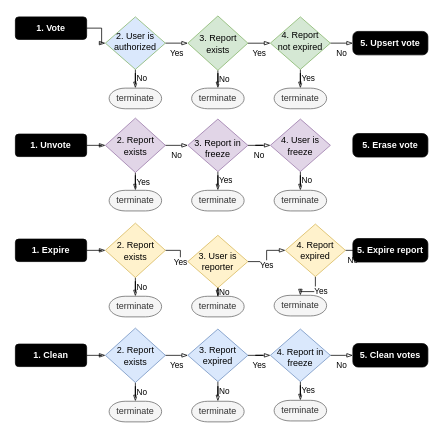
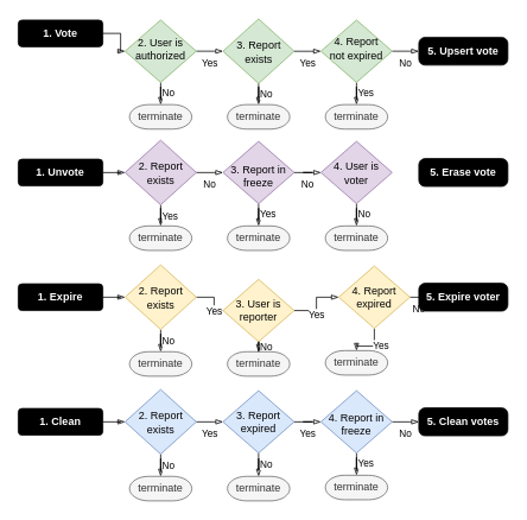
  <mxCell id="0" />
  <mxCell id="1" parent="0" />
  <mxCell id="2" style="edgeStyle=orthogonalEdgeStyle;rounded=0;orthogonalLoop=1;jettySize=auto;html=1;endArrow=blockThin;endFill=0;" edge="1" parent="1" source="3" target="6"><mxGeometry relative="1" as="geometry" /></mxCell>
  <mxCell id="3" value="1. Vote" style="rounded=1;whiteSpace=wrap;html=1;fontSize=12;glass=0;strokeWidth=1;shadow=0;fillColor=#000000;fontColor=#FFFFFF;fontStyle=1" parent="1" vertex="1"><mxGeometry x="20" y="22" width="95" height="30" as="geometry" /></mxCell>
  <mxCell id="4" value="Yes" style="edgeStyle=orthogonalEdgeStyle;rounded=0;orthogonalLoop=1;jettySize=auto;html=1;endArrow=blockThin;endFill=0;labelPosition=center;verticalLabelPosition=bottom;align=center;verticalAlign=top;" edge="1" parent="1" source="6" target="9"><mxGeometry relative="1" as="geometry" /></mxCell>
  <mxCell id="5" value="No" style="edgeStyle=orthogonalEdgeStyle;rounded=0;orthogonalLoop=1;jettySize=auto;html=1;endArrow=blockThin;endFill=0;labelPosition=right;verticalLabelPosition=middle;align=left;verticalAlign=middle;" edge="1" parent="1" source="6" target="16"><mxGeometry relative="1" as="geometry" /></mxCell>
- <mxCell id="6" value="2. User is authorized" style="rhombus;whiteSpace=wrap;html=1;shadow=0;fontFamily=Helvetica;fontSize=12;align=center;strokeWidth=1;spacing=6;spacingTop=-4;fillColor=#dae8fc;strokeColor=#82b366;" parent="1" vertex="1"><mxGeometry x="140" y="22" width="80" height="70" as="geometry" /></mxCell>
+ <mxCell id="6" value="2. User is authorized" style="rhombus;whiteSpace=wrap;html=1;shadow=0;fontFamily=Helvetica;fontSize=12;align=center;strokeWidth=1;spacing=6;spacingTop=-4;fillColor=#d5e8d4;strokeColor=#82b366;" parent="1" vertex="1"><mxGeometry x="140" y="22" width="80" height="70" as="geometry" /></mxCell>
  <mxCell id="7" value="Yes" style="edgeStyle=orthogonalEdgeStyle;rounded=0;orthogonalLoop=1;jettySize=auto;html=1;endArrow=blockThin;endFill=0;labelPosition=center;verticalLabelPosition=bottom;align=center;verticalAlign=top;" edge="1" parent="1" source="9" target="12"><mxGeometry relative="1" as="geometry" /></mxCell>
  <mxCell id="8" value="No" style="edgeStyle=orthogonalEdgeStyle;rounded=0;orthogonalLoop=1;jettySize=auto;html=1;endArrow=blockThin;endFill=0;labelPosition=right;verticalLabelPosition=middle;align=left;verticalAlign=middle;" edge="1" parent="1" source="9" target="15"><mxGeometry relative="1" as="geometry" /></mxCell>
  <mxCell id="9" value="3. Report exists" style="strokeWidth=1;html=1;shape=mxgraph.flowchart.decision;whiteSpace=wrap;spacing=3;spacingLeft=11;spacingRight=10;spacingTop=3;spacingBottom=2;fillColor=#d5e8d4;strokeColor=#82b366;" parent="1" vertex="1"><mxGeometry x="250" y="20.75" width="80" height="72.5" as="geometry" /></mxCell>
  <mxCell id="10" value="No" style="edgeStyle=orthogonalEdgeStyle;rounded=0;orthogonalLoop=1;jettySize=auto;html=1;endArrow=blockThin;endFill=0;labelPosition=center;verticalLabelPosition=bottom;align=center;verticalAlign=top;" edge="1" parent="1" source="12" target="14"><mxGeometry relative="1" as="geometry" /></mxCell>
  <mxCell id="11" value="Yes" style="edgeStyle=orthogonalEdgeStyle;rounded=0;orthogonalLoop=1;jettySize=auto;html=1;endArrow=blockThin;endFill=0;labelPosition=right;verticalLabelPosition=middle;align=left;verticalAlign=middle;" edge="1" parent="1" source="12" target="13"><mxGeometry relative="1" as="geometry" /></mxCell>
  <mxCell id="12" value="4. Report not expired" style="strokeWidth=1;html=1;shape=mxgraph.flowchart.decision;whiteSpace=wrap;spacing=9;fillColor=#d5e8d4;strokeColor=#82b366;spacingBottom=6;" parent="1" vertex="1"><mxGeometry x="360" y="22" width="80" height="70" as="geometry" /></mxCell>
  <mxCell id="13" value="terminate" style="strokeWidth=1;html=1;shape=mxgraph.flowchart.terminator;whiteSpace=wrap;fillColor=#f5f5f5;strokeColor=#666666;fontColor=#333333;" parent="1" vertex="1"><mxGeometry x="365" y="117" width="70" height="27.5" as="geometry" /></mxCell>
  <mxCell id="14" value="5. Upsert vote" style="rounded=1;whiteSpace=wrap;html=1;absoluteArcSize=1;arcSize=14;strokeWidth=1;fillColor=#000000;fontColor=#FFFFFF;fontStyle=1" parent="1" vertex="1"><mxGeometry x="470" y="41.38" width="100" height="31.25" as="geometry" /></mxCell>
  <mxCell id="15" value="terminate" style="strokeWidth=1;html=1;shape=mxgraph.flowchart.terminator;whiteSpace=wrap;fillColor=#f5f5f5;strokeColor=#666666;fontColor=#333333;" vertex="1" parent="1"><mxGeometry x="255" y="117" width="70" height="27.5" as="geometry" /></mxCell>
  <mxCell id="16" value="terminate" style="strokeWidth=1;html=1;shape=mxgraph.flowchart.terminator;whiteSpace=wrap;fillColor=#f5f5f5;strokeColor=#666666;fontColor=#333333;" vertex="1" parent="1"><mxGeometry x="145" y="117" width="70" height="27.5" as="geometry" /></mxCell>
  <mxCell id="17" style="edgeStyle=orthogonalEdgeStyle;rounded=0;orthogonalLoop=1;jettySize=auto;html=1;endArrow=blockThin;endFill=0;" edge="1" parent="1" source="18" target="55"><mxGeometry relative="1" as="geometry"><mxPoint x="140.118" y="193.353" as="targetPoint" /></mxGeometry></mxCell>
  <mxCell id="18" value="1. Unvote" style="rounded=1;whiteSpace=wrap;html=1;fontSize=12;glass=0;strokeWidth=1;shadow=0;fillColor=#000000;fontColor=#FFFFFF;fontStyle=1" vertex="1" parent="1"><mxGeometry x="20" y="178.25" width="95" height="30" as="geometry" /></mxCell>
  <mxCell id="19" value="5. Erase vote" style="rounded=1;whiteSpace=wrap;html=1;absoluteArcSize=1;arcSize=14;strokeWidth=1;fillColor=#000000;fontColor=#FFFFFF;fontStyle=1" vertex="1" parent="1"><mxGeometry x="470" y="177.63" width="100" height="31.25" as="geometry" /></mxCell>
  <mxCell id="20" style="edgeStyle=orthogonalEdgeStyle;rounded=0;orthogonalLoop=1;jettySize=auto;html=1;endArrow=blockThin;endFill=0;" edge="1" parent="1" source="21" target="27"><mxGeometry relative="1" as="geometry" /></mxCell>
  <mxCell id="21" value="1. Expire" style="rounded=1;whiteSpace=wrap;html=1;fontSize=12;glass=0;strokeWidth=1;shadow=0;fillColor=#000000;fontColor=#FFFFFF;fontStyle=1" vertex="1" parent="1"><mxGeometry x="20" y="318.25" width="95" height="30" as="geometry" /></mxCell>
  <mxCell id="22" value="Yes" style="edgeStyle=orthogonalEdgeStyle;rounded=0;orthogonalLoop=1;jettySize=auto;html=1;endArrow=blockThin;endFill=0;labelPosition=center;verticalLabelPosition=bottom;align=center;verticalAlign=top;" edge="1" parent="1" source="24" target="30"><mxGeometry relative="1" as="geometry" /></mxCell>
  <mxCell id="23" value="No" style="edgeStyle=orthogonalEdgeStyle;rounded=0;orthogonalLoop=1;jettySize=auto;html=1;endArrow=blockThin;endFill=0;labelPosition=right;verticalLabelPosition=middle;align=left;verticalAlign=middle;" edge="1" parent="1" source="24" target="34"><mxGeometry relative="1" as="geometry" /></mxCell>
  <mxCell id="24" value="3. User is reporter" style="rhombus;whiteSpace=wrap;html=1;shadow=0;fontFamily=Helvetica;fontSize=12;align=center;strokeWidth=1;spacing=6;spacingTop=0;fillColor=#fff2cc;strokeColor=#d6b656;" vertex="1" parent="1"><mxGeometry x="250" y="313.25" width="80" height="70" as="geometry" /></mxCell>
  <mxCell id="25" value="No" style="edgeStyle=orthogonalEdgeStyle;rounded=0;orthogonalLoop=1;jettySize=auto;html=1;endArrow=blockThin;endFill=0;labelPosition=right;verticalLabelPosition=middle;align=left;verticalAlign=middle;" edge="1" parent="1" source="27" target="33"><mxGeometry relative="1" as="geometry" /></mxCell>
  <mxCell id="26" value="Yes" style="edgeStyle=orthogonalEdgeStyle;rounded=0;orthogonalLoop=1;jettySize=auto;html=1;endArrow=blockThin;endFill=0;labelPosition=center;verticalLabelPosition=bottom;align=center;verticalAlign=top;" edge="1" parent="1" source="27" target="24"><mxGeometry relative="1" as="geometry" /></mxCell>
  <mxCell id="27" value="2. Report exists" style="strokeWidth=1;html=1;shape=mxgraph.flowchart.decision;whiteSpace=wrap;spacing=3;spacingLeft=11;spacingRight=10;spacingTop=3;spacingBottom=2;fillColor=#fff2cc;strokeColor=#d6b656;" vertex="1" parent="1"><mxGeometry x="140" y="297" width="80" height="72.5" as="geometry" /></mxCell>
  <mxCell id="28" value="No" style="edgeStyle=orthogonalEdgeStyle;rounded=0;orthogonalLoop=1;jettySize=auto;html=1;endArrow=blockThin;endFill=0;labelPosition=center;verticalLabelPosition=bottom;align=center;verticalAlign=top;" edge="1" parent="1" source="30" target="32"><mxGeometry relative="1" as="geometry" /></mxCell>
  <mxCell id="29" value="Yes" style="edgeStyle=orthogonalEdgeStyle;rounded=0;orthogonalLoop=1;jettySize=auto;html=1;endArrow=blockThin;endFill=0;labelPosition=right;verticalLabelPosition=middle;align=left;verticalAlign=middle;" edge="1" parent="1" source="30" target="31"><mxGeometry relative="1" as="geometry" /></mxCell>
  <mxCell id="30" value="4. Report expired" style="strokeWidth=1;html=1;shape=mxgraph.flowchart.decision;whiteSpace=wrap;spacing=9;fillColor=#fff2cc;strokeColor=#d6b656;" vertex="1" parent="1"><mxGeometry x="380" y="298.25" width="80" height="70" as="geometry" /></mxCell>
  <mxCell id="31" value="terminate" style="strokeWidth=1;html=1;shape=mxgraph.flowchart.terminator;whiteSpace=wrap;fillColor=#f5f5f5;strokeColor=#666666;fontColor=#333333;" vertex="1" parent="1"><mxGeometry x="365" y="393.25" width="70" height="27.5" as="geometry" /></mxCell>
- <mxCell id="32" value="5. Expire report" style="rounded=1;whiteSpace=wrap;html=1;absoluteArcSize=1;arcSize=14;strokeWidth=1;fillColor=#000000;fontColor=#FFFFFF;fontStyle=1" vertex="1" parent="1"><mxGeometry x="470" y="317.63" width="100" height="31.25" as="geometry" /></mxCell>
+ <mxCell id="32" value="5. Expire voter" style="rounded=1;whiteSpace=wrap;html=1;absoluteArcSize=1;arcSize=14;strokeWidth=1;fillColor=#000000;fontColor=#FFFFFF;fontStyle=1" vertex="1" parent="1"><mxGeometry x="470" y="317.63" width="100" height="31.25" as="geometry" /></mxCell>
  <mxCell id="33" value="terminate" style="strokeWidth=1;html=1;shape=mxgraph.flowchart.terminator;whiteSpace=wrap;fillColor=#f5f5f5;strokeColor=#666666;fontColor=#333333;" vertex="1" parent="1"><mxGeometry x="145" y="394.5" width="70" height="27.5" as="geometry" /></mxCell>
  <mxCell id="34" value="terminate" style="strokeWidth=1;html=1;shape=mxgraph.flowchart.terminator;whiteSpace=wrap;fillColor=#f5f5f5;strokeColor=#666666;fontColor=#333333;" vertex="1" parent="1"><mxGeometry x="255" y="394.5" width="70" height="27.5" as="geometry" /></mxCell>
  <mxCell id="35" style="edgeStyle=orthogonalEdgeStyle;rounded=0;orthogonalLoop=1;jettySize=auto;html=1;endArrow=blockThin;endFill=0;" edge="1" parent="1" source="36" target="42"><mxGeometry relative="1" as="geometry" /></mxCell>
  <mxCell id="36" value="1. Clean" style="rounded=1;whiteSpace=wrap;html=1;fontSize=12;glass=0;strokeWidth=1;shadow=0;fillColor=#000000;fontColor=#FFFFFF;fontStyle=1" vertex="1" parent="1"><mxGeometry x="20" y="458.25" width="95" height="30" as="geometry" /></mxCell>
  <mxCell id="37" value="Yes" style="edgeStyle=orthogonalEdgeStyle;rounded=0;orthogonalLoop=1;jettySize=auto;html=1;endArrow=blockThin;endFill=0;labelPosition=center;verticalLabelPosition=bottom;align=center;verticalAlign=top;" edge="1" parent="1" source="39" target="45"><mxGeometry relative="1" as="geometry" /></mxCell>
  <mxCell id="38" value="No" style="edgeStyle=orthogonalEdgeStyle;rounded=0;orthogonalLoop=1;jettySize=auto;html=1;endArrow=blockThin;endFill=0;labelPosition=right;verticalLabelPosition=middle;align=left;verticalAlign=middle;" edge="1" parent="1" source="39" target="49"><mxGeometry relative="1" as="geometry" /></mxCell>
  <mxCell id="39" value="3. Report expired" style="rhombus;whiteSpace=wrap;html=1;shadow=0;fontFamily=Helvetica;fontSize=12;align=center;strokeWidth=1;spacing=6;spacingTop=-1;fillColor=#dae8fc;strokeColor=#6c8ebf;spacingBottom=0;" vertex="1" parent="1"><mxGeometry x="250" y="438.25" width="80" height="70" as="geometry" /></mxCell>
  <mxCell id="40" value="No" style="edgeStyle=orthogonalEdgeStyle;rounded=0;orthogonalLoop=1;jettySize=auto;html=1;endArrow=blockThin;endFill=0;labelPosition=right;verticalLabelPosition=middle;align=left;verticalAlign=middle;" edge="1" parent="1" source="42" target="48"><mxGeometry relative="1" as="geometry" /></mxCell>
  <mxCell id="41" value="Yes" style="edgeStyle=orthogonalEdgeStyle;rounded=0;orthogonalLoop=1;jettySize=auto;html=1;endArrow=blockThin;endFill=0;labelPosition=center;verticalLabelPosition=bottom;align=center;verticalAlign=top;" edge="1" parent="1" source="42" target="39"><mxGeometry relative="1" as="geometry" /></mxCell>
  <mxCell id="42" value="2. Report exists" style="strokeWidth=1;html=1;shape=mxgraph.flowchart.decision;whiteSpace=wrap;spacing=3;spacingLeft=11;spacingRight=10;spacingTop=3;spacingBottom=2;fillColor=#dae8fc;strokeColor=#6c8ebf;" vertex="1" parent="1"><mxGeometry x="140" y="437" width="80" height="72.5" as="geometry" /></mxCell>
  <mxCell id="43" value="No" style="edgeStyle=orthogonalEdgeStyle;rounded=0;orthogonalLoop=1;jettySize=auto;html=1;endArrow=blockThin;endFill=0;labelPosition=center;verticalLabelPosition=bottom;align=center;verticalAlign=top;" edge="1" parent="1" source="45" target="47"><mxGeometry relative="1" as="geometry" /></mxCell>
  <mxCell id="44" value="Yes" style="edgeStyle=orthogonalEdgeStyle;rounded=0;orthogonalLoop=1;jettySize=auto;html=1;endArrow=blockThin;endFill=0;labelPosition=right;verticalLabelPosition=middle;align=left;verticalAlign=middle;" edge="1" parent="1" source="45" target="46"><mxGeometry relative="1" as="geometry" /></mxCell>
  <mxCell id="45" value="4. Report in freeze" style="strokeWidth=1;html=1;shape=mxgraph.flowchart.decision;whiteSpace=wrap;spacing=9;fillColor=#dae8fc;strokeColor=#6c8ebf;spacingTop=6;" vertex="1" parent="1"><mxGeometry x="360" y="438.25" width="80" height="70" as="geometry" /></mxCell>
  <mxCell id="46" value="terminate" style="strokeWidth=1;html=1;shape=mxgraph.flowchart.terminator;whiteSpace=wrap;fillColor=#f5f5f5;strokeColor=#666666;fontColor=#333333;" vertex="1" parent="1"><mxGeometry x="365" y="533.25" width="70" height="27.5" as="geometry" /></mxCell>
  <mxCell id="47" value="5. Clean votes" style="rounded=1;whiteSpace=wrap;html=1;absoluteArcSize=1;arcSize=14;strokeWidth=1;fillColor=#000000;fontColor=#FFFFFF;fontStyle=1" vertex="1" parent="1"><mxGeometry x="470" y="457.63" width="100" height="31.25" as="geometry" /></mxCell>
  <mxCell id="48" value="terminate" style="strokeWidth=1;html=1;shape=mxgraph.flowchart.terminator;whiteSpace=wrap;fillColor=#f5f5f5;strokeColor=#666666;fontColor=#333333;" vertex="1" parent="1"><mxGeometry x="145" y="534.5" width="70" height="27.5" as="geometry" /></mxCell>
  <mxCell id="49" value="terminate" style="strokeWidth=1;html=1;shape=mxgraph.flowchart.terminator;whiteSpace=wrap;fillColor=#f5f5f5;strokeColor=#666666;fontColor=#333333;" vertex="1" parent="1"><mxGeometry x="255" y="534.5" width="70" height="27.5" as="geometry" /></mxCell>
  <mxCell id="50" value="No" style="edgeStyle=orthogonalEdgeStyle;rounded=0;orthogonalLoop=1;jettySize=auto;html=1;endArrow=blockThin;endFill=0;labelPosition=right;verticalLabelPosition=middle;align=left;verticalAlign=middle;" edge="1" parent="1" source="51" target="52"><mxGeometry relative="1" as="geometry" /></mxCell>
- <mxCell id="51" value="4. User is freeze" style="rhombus;whiteSpace=wrap;html=1;shadow=0;fontFamily=Helvetica;fontSize=12;align=center;strokeWidth=1;spacing=6;spacingTop=2;fillColor=#e1d5e7;strokeColor=#9673a6;" vertex="1" parent="1"><mxGeometry x="360" y="158.25" width="80" height="70" as="geometry" /></mxCell>
+ <mxCell id="51" value="4. User is voter" style="rhombus;whiteSpace=wrap;html=1;shadow=0;fontFamily=Helvetica;fontSize=12;align=center;strokeWidth=1;spacing=6;spacingTop=2;fillColor=#e1d5e7;strokeColor=#9673a6;" vertex="1" parent="1"><mxGeometry x="360" y="158.25" width="80" height="70" as="geometry" /></mxCell>
  <mxCell id="52" value="terminate" style="strokeWidth=1;html=1;shape=mxgraph.flowchart.terminator;whiteSpace=wrap;fillColor=#f5f5f5;strokeColor=#666666;fontColor=#333333;" vertex="1" parent="1"><mxGeometry x="365" y="253.25" width="70" height="27.5" as="geometry" /></mxCell>
  <mxCell id="53" value="No" style="edgeStyle=orthogonalEdgeStyle;rounded=0;orthogonalLoop=1;jettySize=auto;html=1;endArrow=blockThin;endFill=0;labelPosition=center;verticalLabelPosition=bottom;align=center;verticalAlign=top;" edge="1" parent="1" source="55" target="58"><mxGeometry relative="1" as="geometry" /></mxCell>
  <mxCell id="54" value="Yes" style="edgeStyle=orthogonalEdgeStyle;rounded=0;orthogonalLoop=1;jettySize=auto;html=1;endArrow=blockThin;endFill=0;labelPosition=right;verticalLabelPosition=middle;align=left;verticalAlign=middle;" edge="1" parent="1" source="55" target="60"><mxGeometry relative="1" as="geometry" /></mxCell>
  <mxCell id="55" value="2. Report exists" style="strokeWidth=1;html=1;shape=mxgraph.flowchart.decision;whiteSpace=wrap;spacing=3;spacingLeft=11;spacingRight=10;spacingTop=3;spacingBottom=2;fillColor=#e1d5e7;strokeColor=#9673a6;" vertex="1" parent="1"><mxGeometry x="140" y="157" width="80" height="72.5" as="geometry" /></mxCell>
  <mxCell id="56" value="No" style="edgeStyle=orthogonalEdgeStyle;rounded=0;orthogonalLoop=1;jettySize=auto;html=1;endArrow=blockThin;endFill=0;labelPosition=center;verticalLabelPosition=bottom;align=center;verticalAlign=top;" edge="1" parent="1" source="58" target="51"><mxGeometry relative="1" as="geometry"><mxPoint x="360" y="193.235" as="targetPoint" /></mxGeometry></mxCell>
  <mxCell id="57" value="Yes" style="edgeStyle=orthogonalEdgeStyle;rounded=0;orthogonalLoop=1;jettySize=auto;html=1;endArrow=blockThin;endFill=0;labelPosition=right;verticalLabelPosition=middle;align=left;verticalAlign=middle;" edge="1" parent="1" source="58" target="59"><mxGeometry relative="1" as="geometry" /></mxCell>
  <mxCell id="58" value="3. Report in freeze" style="strokeWidth=1;html=1;shape=mxgraph.flowchart.decision;whiteSpace=wrap;spacing=9;fillColor=#e1d5e7;strokeColor=#9673a6;spacingTop=7;" vertex="1" parent="1"><mxGeometry x="250" y="158.25" width="80" height="70" as="geometry" /></mxCell>
  <mxCell id="59" value="terminate" style="strokeWidth=1;html=1;shape=mxgraph.flowchart.terminator;whiteSpace=wrap;fillColor=#f5f5f5;strokeColor=#666666;fontColor=#333333;" vertex="1" parent="1"><mxGeometry x="255" y="253.25" width="70" height="27.5" as="geometry" /></mxCell>
  <mxCell id="60" value="terminate" style="strokeWidth=1;html=1;shape=mxgraph.flowchart.terminator;whiteSpace=wrap;fillColor=#f5f5f5;strokeColor=#666666;fontColor=#333333;" vertex="1" parent="1"><mxGeometry x="145" y="253.25" width="70" height="27.5" as="geometry" /></mxCell>
